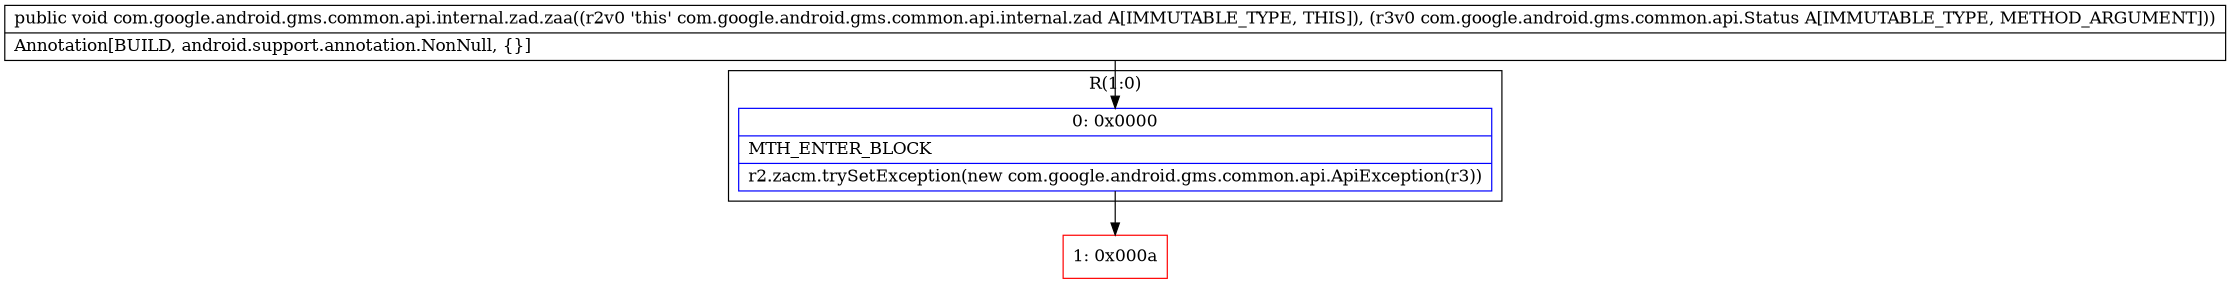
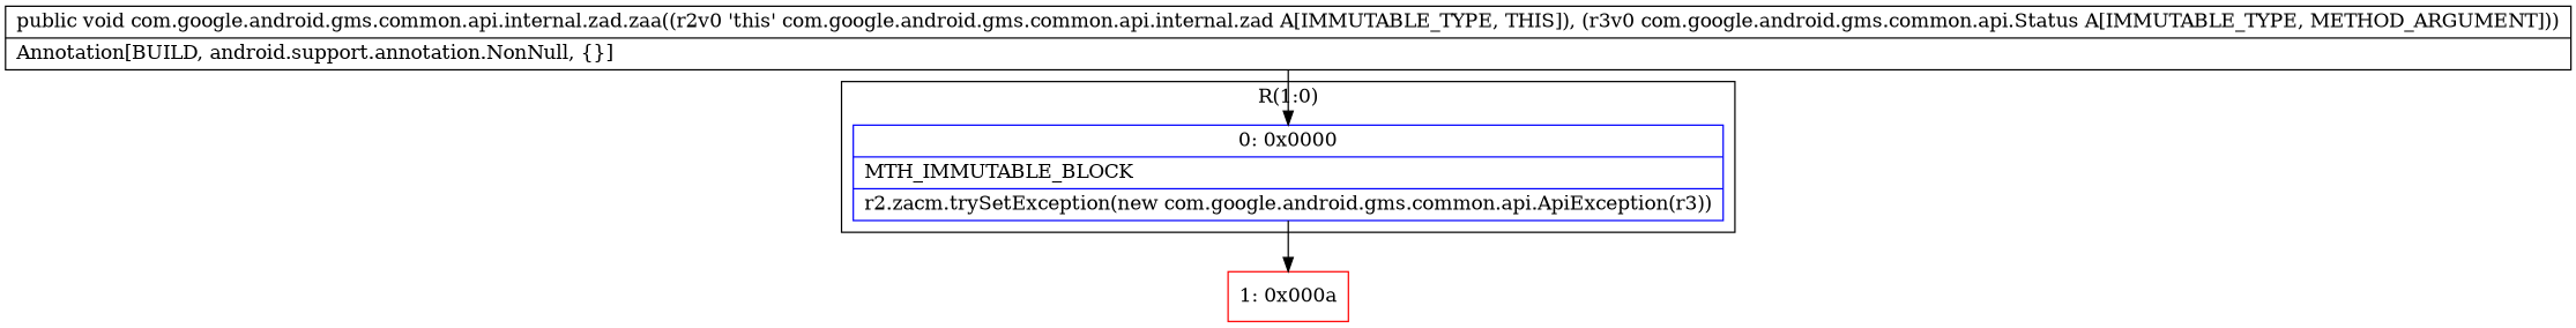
  digraph {
    node [shape=record]
-   n1 [color=blue label="{0\:\ 0x0000|MTH_ENTER_BLOCK\l|r2.zacm.trySetException(new com.google.android.gms.common.api.ApiException(r3))\l}"]
+   n1 [color=blue label="{0\:\ 0x0000|MTH_IMMUTABLE_BLOCK\l|r2.zacm.trySetException(new com.google.android.gms.common.api.ApiException(r3))\l}"]
    n2 [color=red label="{1\:\ 0x000a}"]
    n3 [label="{public void com.google.android.gms.common.api.internal.zad.zaa((r2v0 'this' com.google.android.gms.common.api.internal.zad A[IMMUTABLE_TYPE, THIS]), (r3v0 com.google.android.gms.common.api.Status A[IMMUTABLE_TYPE, METHOD_ARGUMENT]))  | Annotation[BUILD, android.support.annotation.NonNull, \{\}]\l}"]
    subgraph cluster_1 {
      label="R(1:0)"
      n1
    }
    n1 -> n2
    n3 -> n1
  }
